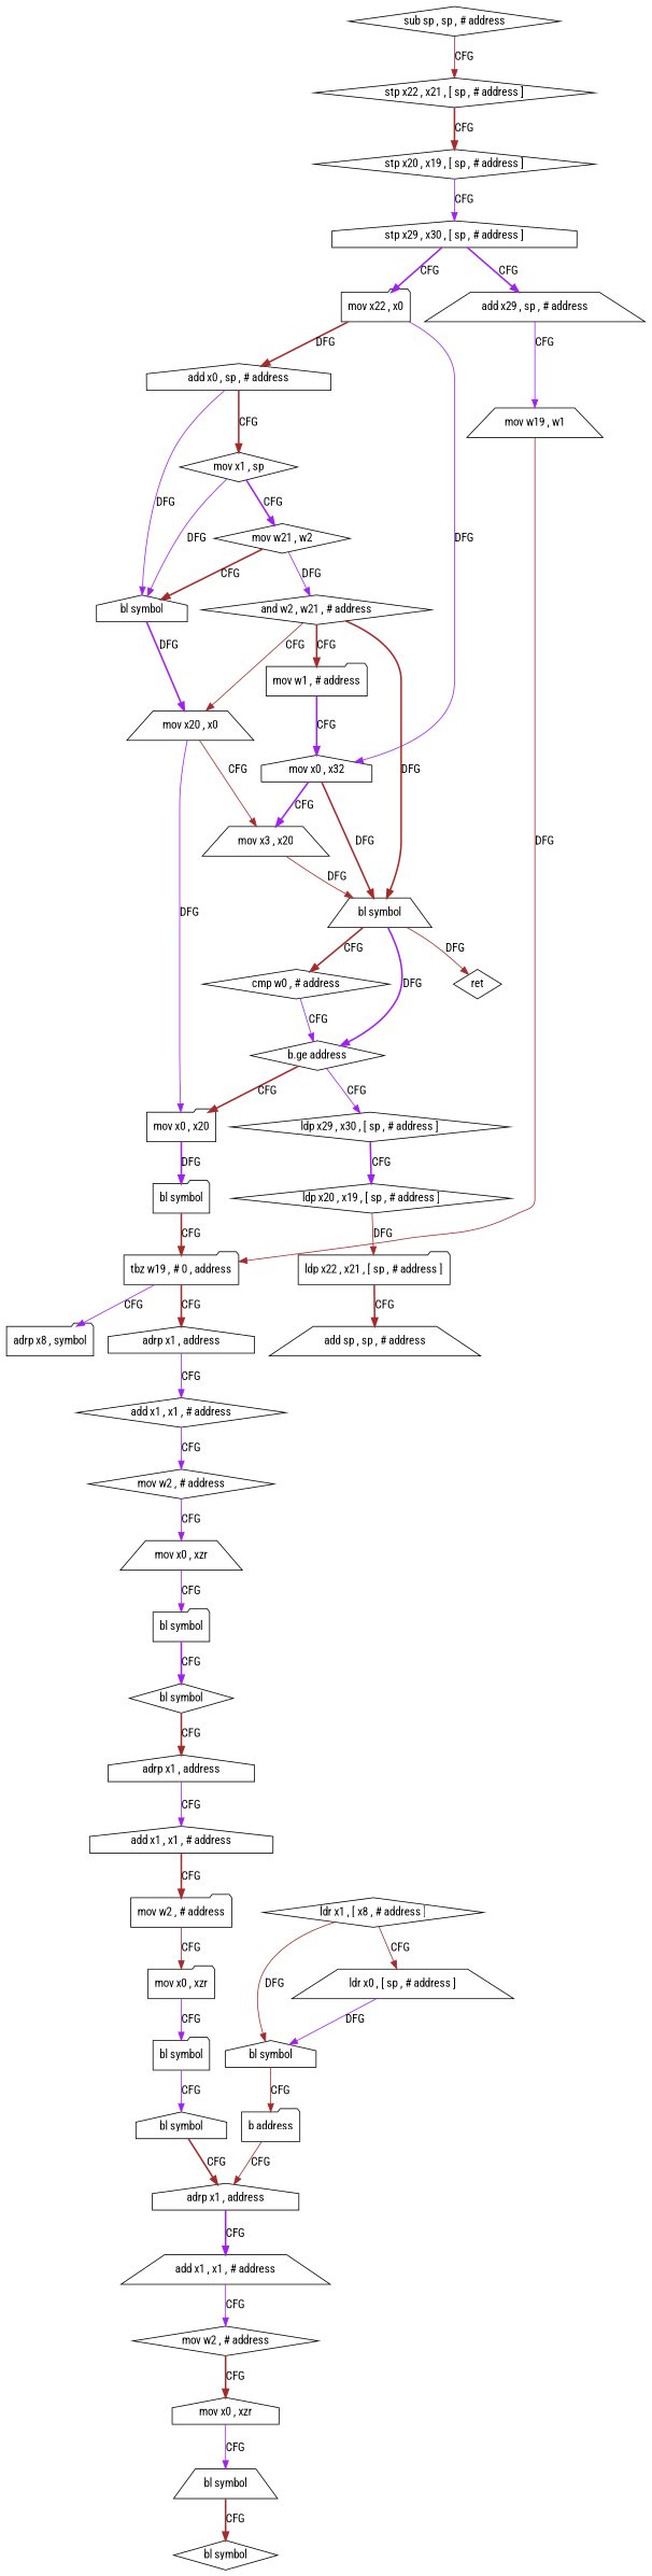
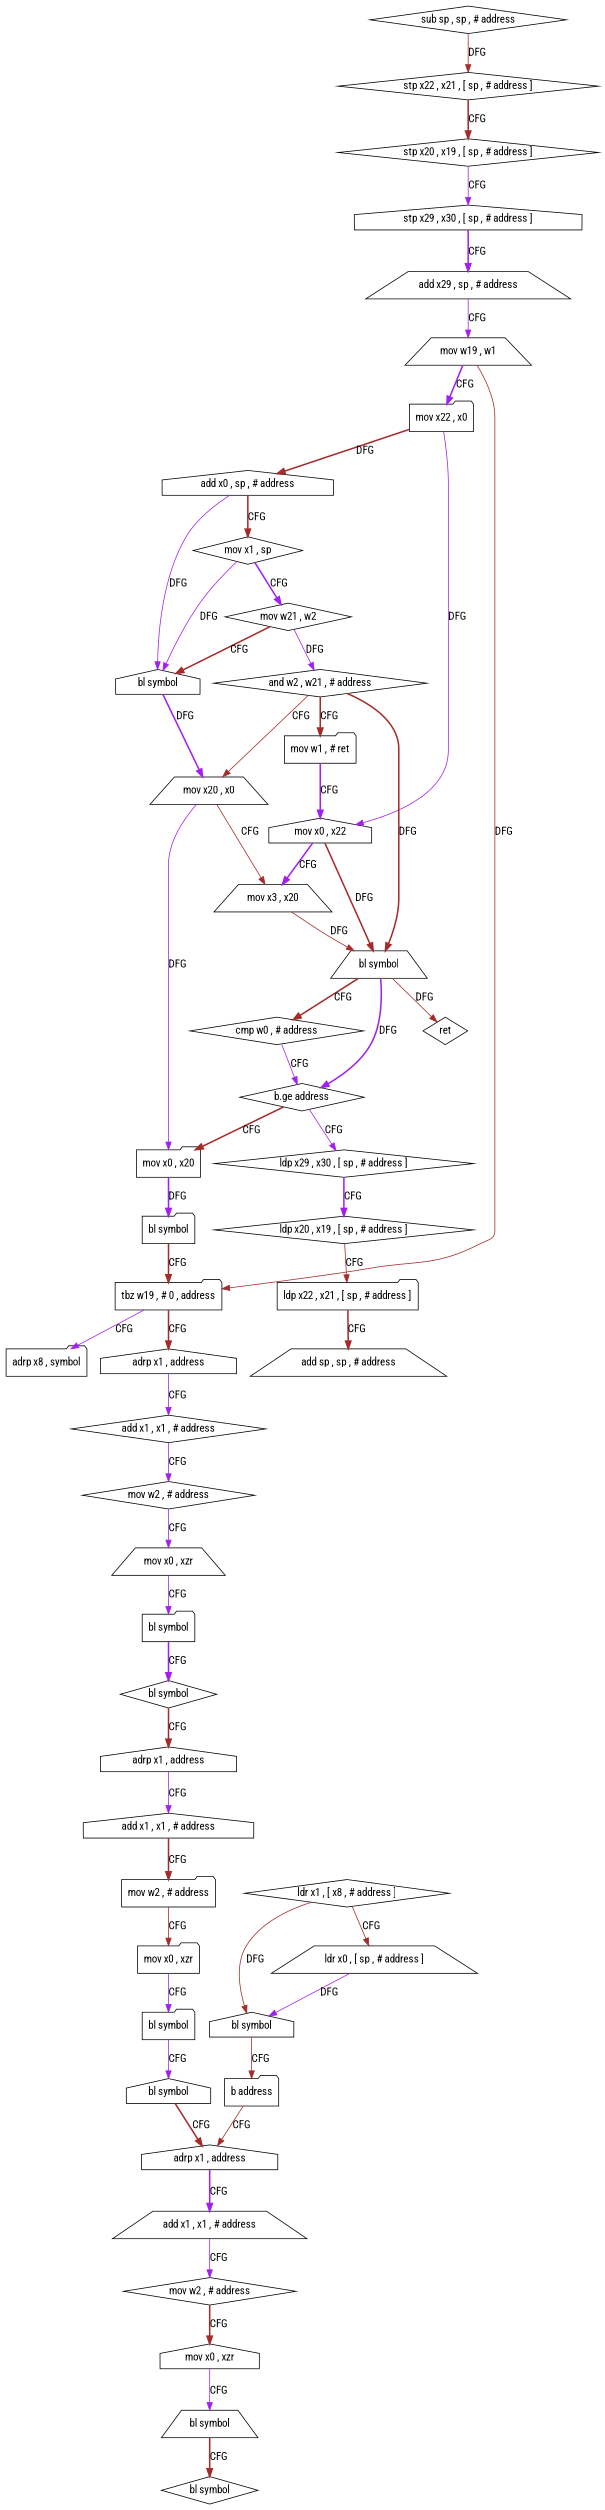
  digraph {
    fontname="Roboto Condensed"
    node [fontname="Roboto Condensed" shape=diamond]
    edge [color=purple fontname="Roboto Condensed" style=solid]
    n1 [label="sub sp , sp , # address"]
    n2 [label="stp x22 , x21 , [ sp , # address ]"]
    n3 [label="stp x20 , x19 , [ sp , # address ]"]
    n4 [label="stp x29 , x30 , [ sp , # address ]" shape=house]
    n5 [label="add x29 , sp , # address" shape=trapezium]
    n6 [label="mov w19 , w1" shape=trapezium]
    n7 [label="mov x22 , x0" shape=folder]
    n8 [label="tbz w19 , # 0 , address" shape=folder]
    n9 [label="add x0 , sp , # address" shape=house]
-   n10 [label="mov x0 , x32" shape=house]
+   n10 [label="mov x0 , x22" shape=house]
    n11 [label="adrp x1 , address" shape=house]
    n12 [label="adrp x8 , symbol" shape=folder]
    n13 [label="mov x1 , sp"]
    n14 [label="bl symbol" shape=house]
    n15 [label="mov x3 , x20" shape=trapezium]
    n16 [label="bl symbol" shape=trapezium]
    n17 [label="mov w21 , w2"]
    n18 [label="mov x20 , x0" shape=trapezium]
    n19 [label="and w2 , w21 , # address"]
-   n20 [label="mov w1 , # address" shape=folder]
+   n20 [label="mov w1 , # ret" shape=folder]
    n21 [label="mov x0 , x20" shape=folder]
    n22 [label="bl symbol" shape=folder]
    n23 [label="cmp w0 , # address"]
    n24 [label="b.ge address"]
    n25 [label=ret]
    n26 [label="ldp x29 , x30 , [ sp , # address ]"]
    n27 [label="ldp x20 , x19 , [ sp , # address ]"]
    n28 [label="ldp x22 , x21 , [ sp , # address ]" shape=folder]
    n29 [label="add x1 , x1 , # address"]
    n30 [label="mov w2 , # address"]
    n31 [label="ldr x1 , [ x8 , # address ]"]
    n32 [label="ldr x0 , [ sp , # address ]" shape=trapezium]
    n33 [label="bl symbol" shape=house]
    n34 [label="add sp , sp , # address" shape=trapezium]
    n35 [label="mov x0 , xzr" shape=trapezium]
    n36 [label="bl symbol" shape=folder]
    n37 [label="bl symbol"]
    n38 [label="adrp x1 , address" shape=house]
    n39 [label="add x1 , x1 , # address" shape=house]
    n40 [label="mov w2 , # address" shape=folder]
    n41 [label="mov x0 , xzr" shape=folder]
    n42 [label="bl symbol" shape=folder]
    n43 [label="bl symbol" shape=house]
    n44 [label="adrp x1 , address" shape=house]
    n45 [label="add x1 , x1 , # address" shape=trapezium]
    n46 [label="mov w2 , # address"]
    n47 [label="b address" shape=folder]
    n48 [label="mov x0 , xzr" shape=house]
    n49 [label="bl symbol" shape=trapezium]
    n50 [label="bl symbol"]
-   n1 -> n2 [color=brown label=CFG]
+   n1 -> n2 [color=brown label=DFG]
    n2 -> n3 [color=brown label=CFG style=bold]
    n3 -> n4 [label=CFG]
    n4 -> n5 [label=CFG style=bold]
    n5 -> n6 [label=CFG]
-   n4 -> n7 [label=CFG style=bold]
+   n6 -> n7 [label=CFG style=bold]
    n6 -> n8 [color=brown label=DFG]
    n7 -> n9 [color=brown label=DFG style=bold]
    n7 -> n10 [label=DFG]
    n8 -> n11 [color=brown label=CFG style=bold]
    n8 -> n12 [label=CFG]
    n9 -> n13 [color=brown label=CFG style=bold]
    n9 -> n14 [label=DFG]
    n10 -> n15 [label=CFG style=bold]
    n10 -> n16 [color=brown label=DFG style=bold]
    n11 -> n29 [label=CFG]
    n13 -> n14 [label=DFG]
    n13 -> n17 [label=CFG style=bold]
    n14 -> n18 [label=DFG style=bold]
    n15 -> n16 [color=brown label=DFG]
    n16 -> n23 [color=brown label=CFG style=bold]
    n16 -> n24 [label=DFG style=bold]
    n16 -> n25 [color=brown label=DFG]
    n17 -> n14 [color=brown label=CFG style=bold]
    n17 -> n19 [label=DFG]
    n18 -> n15 [color=brown label=CFG]
    n18 -> n21 [label=DFG]
    n19 -> n16 [color=brown label=DFG style=bold]
    n19 -> n18 [color=brown label=CFG]
    n19 -> n20 [color=brown label=CFG style=bold]
    n20 -> n10 [label=CFG style=bold]
    n21 -> n22 [label=DFG style=bold]
    n22 -> n8 [color=brown label=CFG style=bold]
    n23 -> n24 [label=CFG]
    n24 -> n21 [color=brown label=CFG style=bold]
    n24 -> n26 [label=CFG]
    n26 -> n27 [label=CFG style=bold]
-   n27 -> n28 [color=brown label=DFG]
+   n27 -> n28 [color=brown label=CFG]
    n28 -> n34 [color=brown label=CFG style=bold]
    n29 -> n30 [label=CFG]
    n30 -> n35 [label=CFG]
    n31 -> n32 [color=brown label=CFG]
    n31 -> n33 [color=brown label=DFG]
    n32 -> n33 [label=DFG]
    n33 -> n47 [color=brown label=CFG]
    n35 -> n36 [label=CFG]
    n36 -> n37 [label=CFG style=bold]
    n37 -> n38 [color=brown label=CFG style=bold]
    n38 -> n39 [label=CFG]
    n39 -> n40 [color=brown label=CFG style=bold]
    n40 -> n41 [color=brown label=CFG]
    n41 -> n42 [label=CFG]
    n42 -> n43 [label=CFG]
    n43 -> n44 [color=brown label=CFG style=bold]
    n44 -> n45 [label=CFG style=bold]
    n45 -> n46 [label=CFG]
    n46 -> n48 [color=brown label=CFG style=bold]
    n47 -> n44 [color=brown label=CFG]
    n48 -> n49 [label=CFG]
    n49 -> n50 [color=brown label=CFG style=bold]
  }
